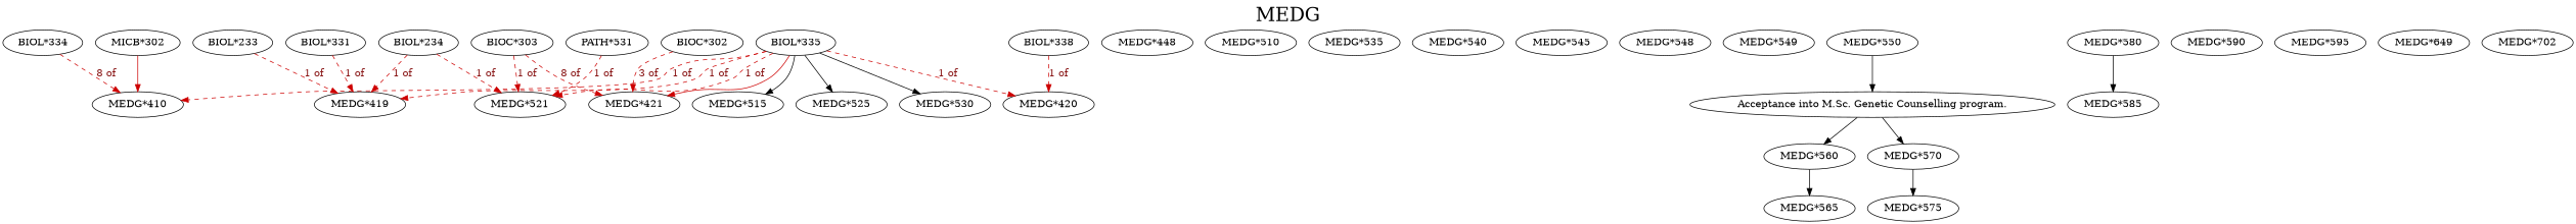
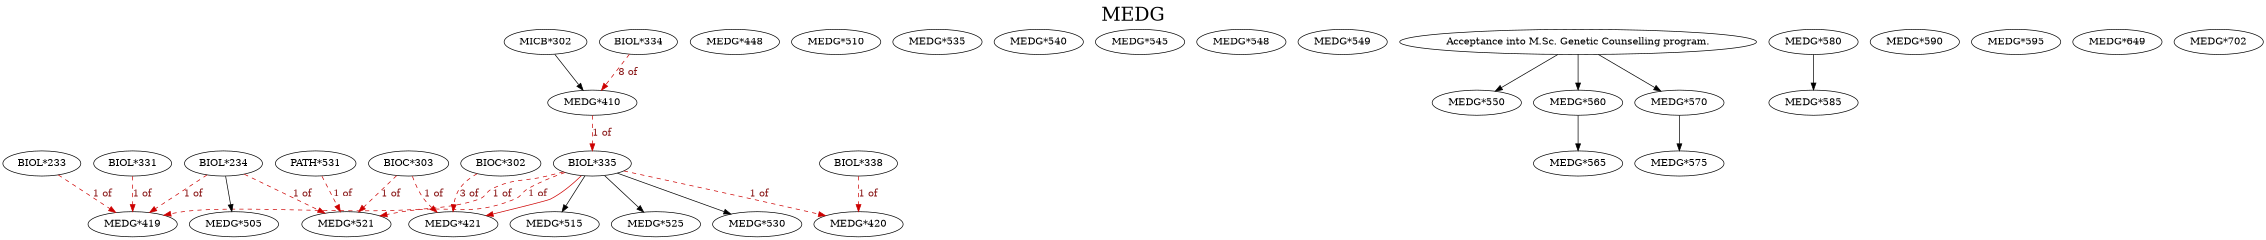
  digraph {
    fontsize=27
    label=MEDG
    labelloc=t
    edge [style=dashed color=red3 fontcolor=firebrick4]
    "MICB*302"
    "MEDG*410"
    "BIOL*334"
    "BIOL*335"
    "MEDG*419"
    "MEDG*420"
    "MEDG*421"
    "MEDG*515"
    "MEDG*521"
    "MEDG*525"
    "MEDG*530"
    "BIOL*233"
    "BIOL*234"
+   "MEDG*505"
    "BIOL*331"
    "BIOL*338"
    "BIOC*302"
    "BIOC*303"
    "MEDG*448"
    "MEDG*510"
    "PATH*531"
    "MEDG*535"
    "MEDG*540"
    "MEDG*545"
    "MEDG*548"
    "MEDG*549"
    "Acceptance into M.Sc. Genetic Counselling program."
    "MEDG*550"
    "MEDG*560"
    "MEDG*570"
    "MEDG*565"
    "MEDG*575"
    "MEDG*580"
    "MEDG*585"
    "MEDG*590"
    "MEDG*595"
    "MEDG*649"
    "MEDG*702"
-   "MICB*302" -> "MEDG*410" [style=solid fontcolor=""]
+   "MICB*302" -> "MEDG*410" [style=solid color="" fontcolor=""]
    "BIOL*334" -> "MEDG*410" [label="8 of"]
-   "BIOL*335" -> "MEDG*410" [label="1 of"]
+   "MEDG*410" -> "BIOL*335" [label="1 of"]
    "BIOL*335" -> "MEDG*419" [label="1 of"]
    "BIOL*335" -> "MEDG*420" [label="1 of"]
    "BIOL*335" -> "MEDG*421" [style=solid fontcolor=""]
    "BIOL*335" -> "MEDG*515" [style=solid color="" fontcolor=""]
    "BIOL*335" -> "MEDG*521" [label="1 of"]
    "BIOL*335" -> "MEDG*525" [style=solid color="" fontcolor=""]
    "BIOL*335" -> "MEDG*530" [style=solid color="" fontcolor=""]
    "BIOL*233" -> "MEDG*419" [label="1 of"]
    "BIOL*234" -> "MEDG*419" [label="1 of"]
    "BIOL*234" -> "MEDG*521" [label="1 of"]
+   "BIOL*234" -> "MEDG*505" [style=solid color="" fontcolor=""]
    "BIOL*331" -> "MEDG*419" [label="1 of"]
    "BIOL*338" -> "MEDG*420" [label="1 of"]
    "BIOC*302" -> "MEDG*421" [label="3 of"]
-   "BIOC*303" -> "MEDG*421" [label="8 of"]
+   "BIOC*303" -> "MEDG*421" [label="1 of"]
    "BIOC*303" -> "MEDG*521" [label="1 of"]
    "PATH*531" -> "MEDG*521" [label="1 of"]
-   "MEDG*550" -> "Acceptance into M.Sc. Genetic Counselling program." [style=solid color="" fontcolor=""]
+   "Acceptance into M.Sc. Genetic Counselling program." -> "MEDG*550" [style=solid color="" fontcolor=""]
    "Acceptance into M.Sc. Genetic Counselling program." -> "MEDG*560" [style=solid color="" fontcolor=""]
    "Acceptance into M.Sc. Genetic Counselling program." -> "MEDG*570" [style=solid color="" fontcolor=""]
    "MEDG*560" -> "MEDG*565" [style=solid color="" fontcolor=""]
    "MEDG*570" -> "MEDG*575" [style=solid color="" fontcolor=""]
    "MEDG*580" -> "MEDG*585" [style=solid color="" fontcolor=""]
  }
